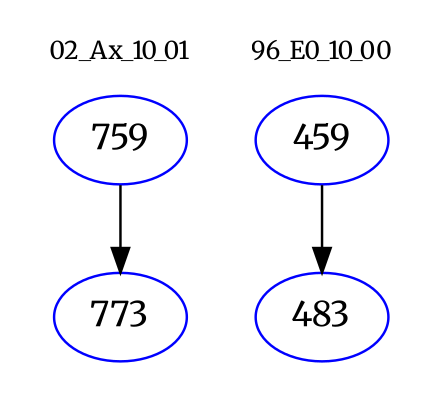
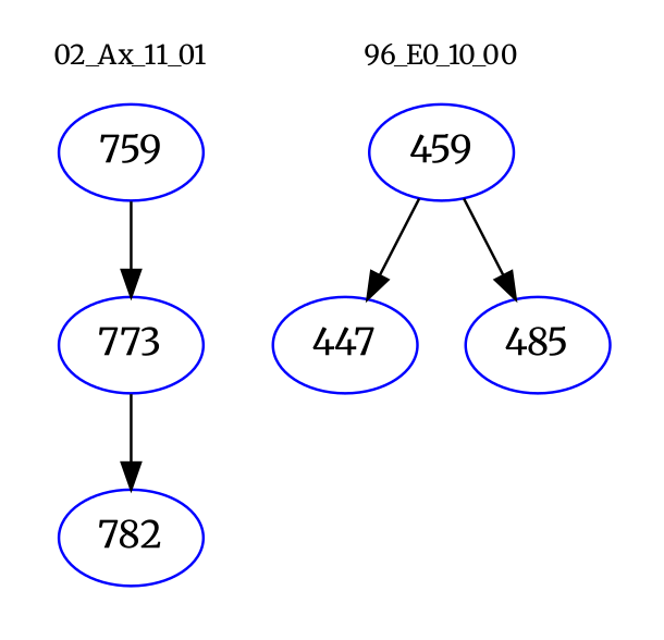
  digraph {
    fontname=Merriweather
    node [color=blue fontname=Merriweather]
    edge [color=black fontname=Merriweather]
    n1 [label=773]
    n2 [label=759]
+   n3 [label=782]
    n4 [label=459]
-   n6 [label=483]
+   n5 [label=447]
+   n6 [label=485]
    subgraph cluster_1 {
      color=white
      fontsize=10
-     label="02_Ax_10_01"
+     label="02_Ax_11_01"
      n1
      n2
+     n3
    }
    subgraph cluster_2 {
      color=white
      fontsize=10
      label="96_E0_10_00"
      n4
+     n5
      n6
    }
+   n1 -> n3
    n2 -> n1
+   n4 -> n5
    n4 -> n6
  }
